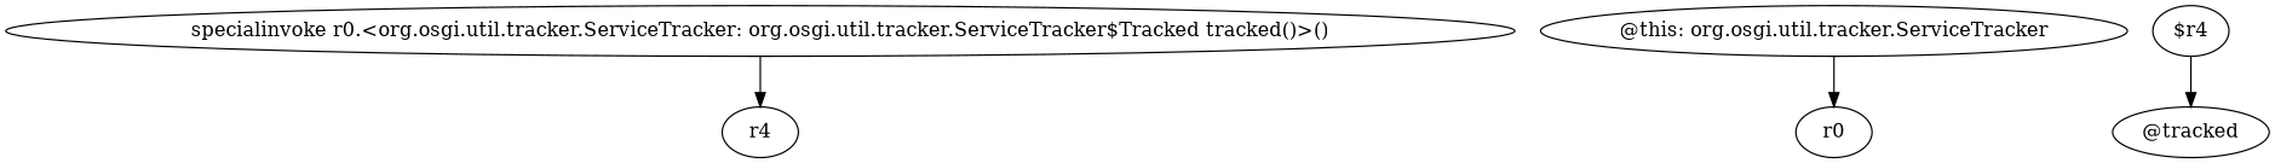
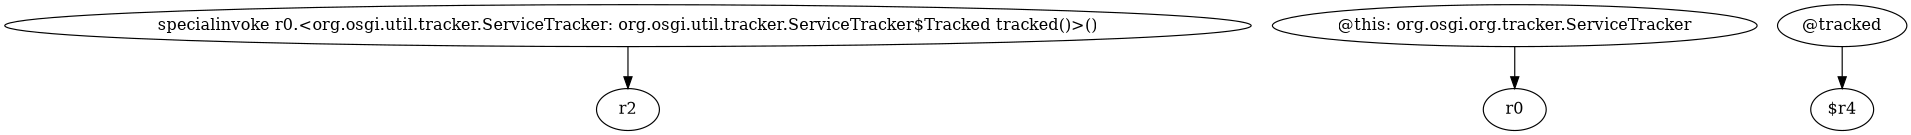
  digraph {
    n1 [label="specialinvoke r0.<org.osgi.util.tracker.ServiceTracker: org.osgi.util.tracker.ServiceTracker$Tracked tracked()>()"]
-   n2 [label=r4]
-   n3 [label="@this: org.osgi.util.tracker.ServiceTracker"]
+   n2 [label=r2]
+   n3 [label="@this: org.osgi.org.tracker.ServiceTracker"]
    n4 [label=r0]
    n5 [label="@tracked"]
    n6 [label="$r4"]
    n1 -> n2
    n3 -> n4
-   n6 -> n5
+   n5 -> n6
  }
